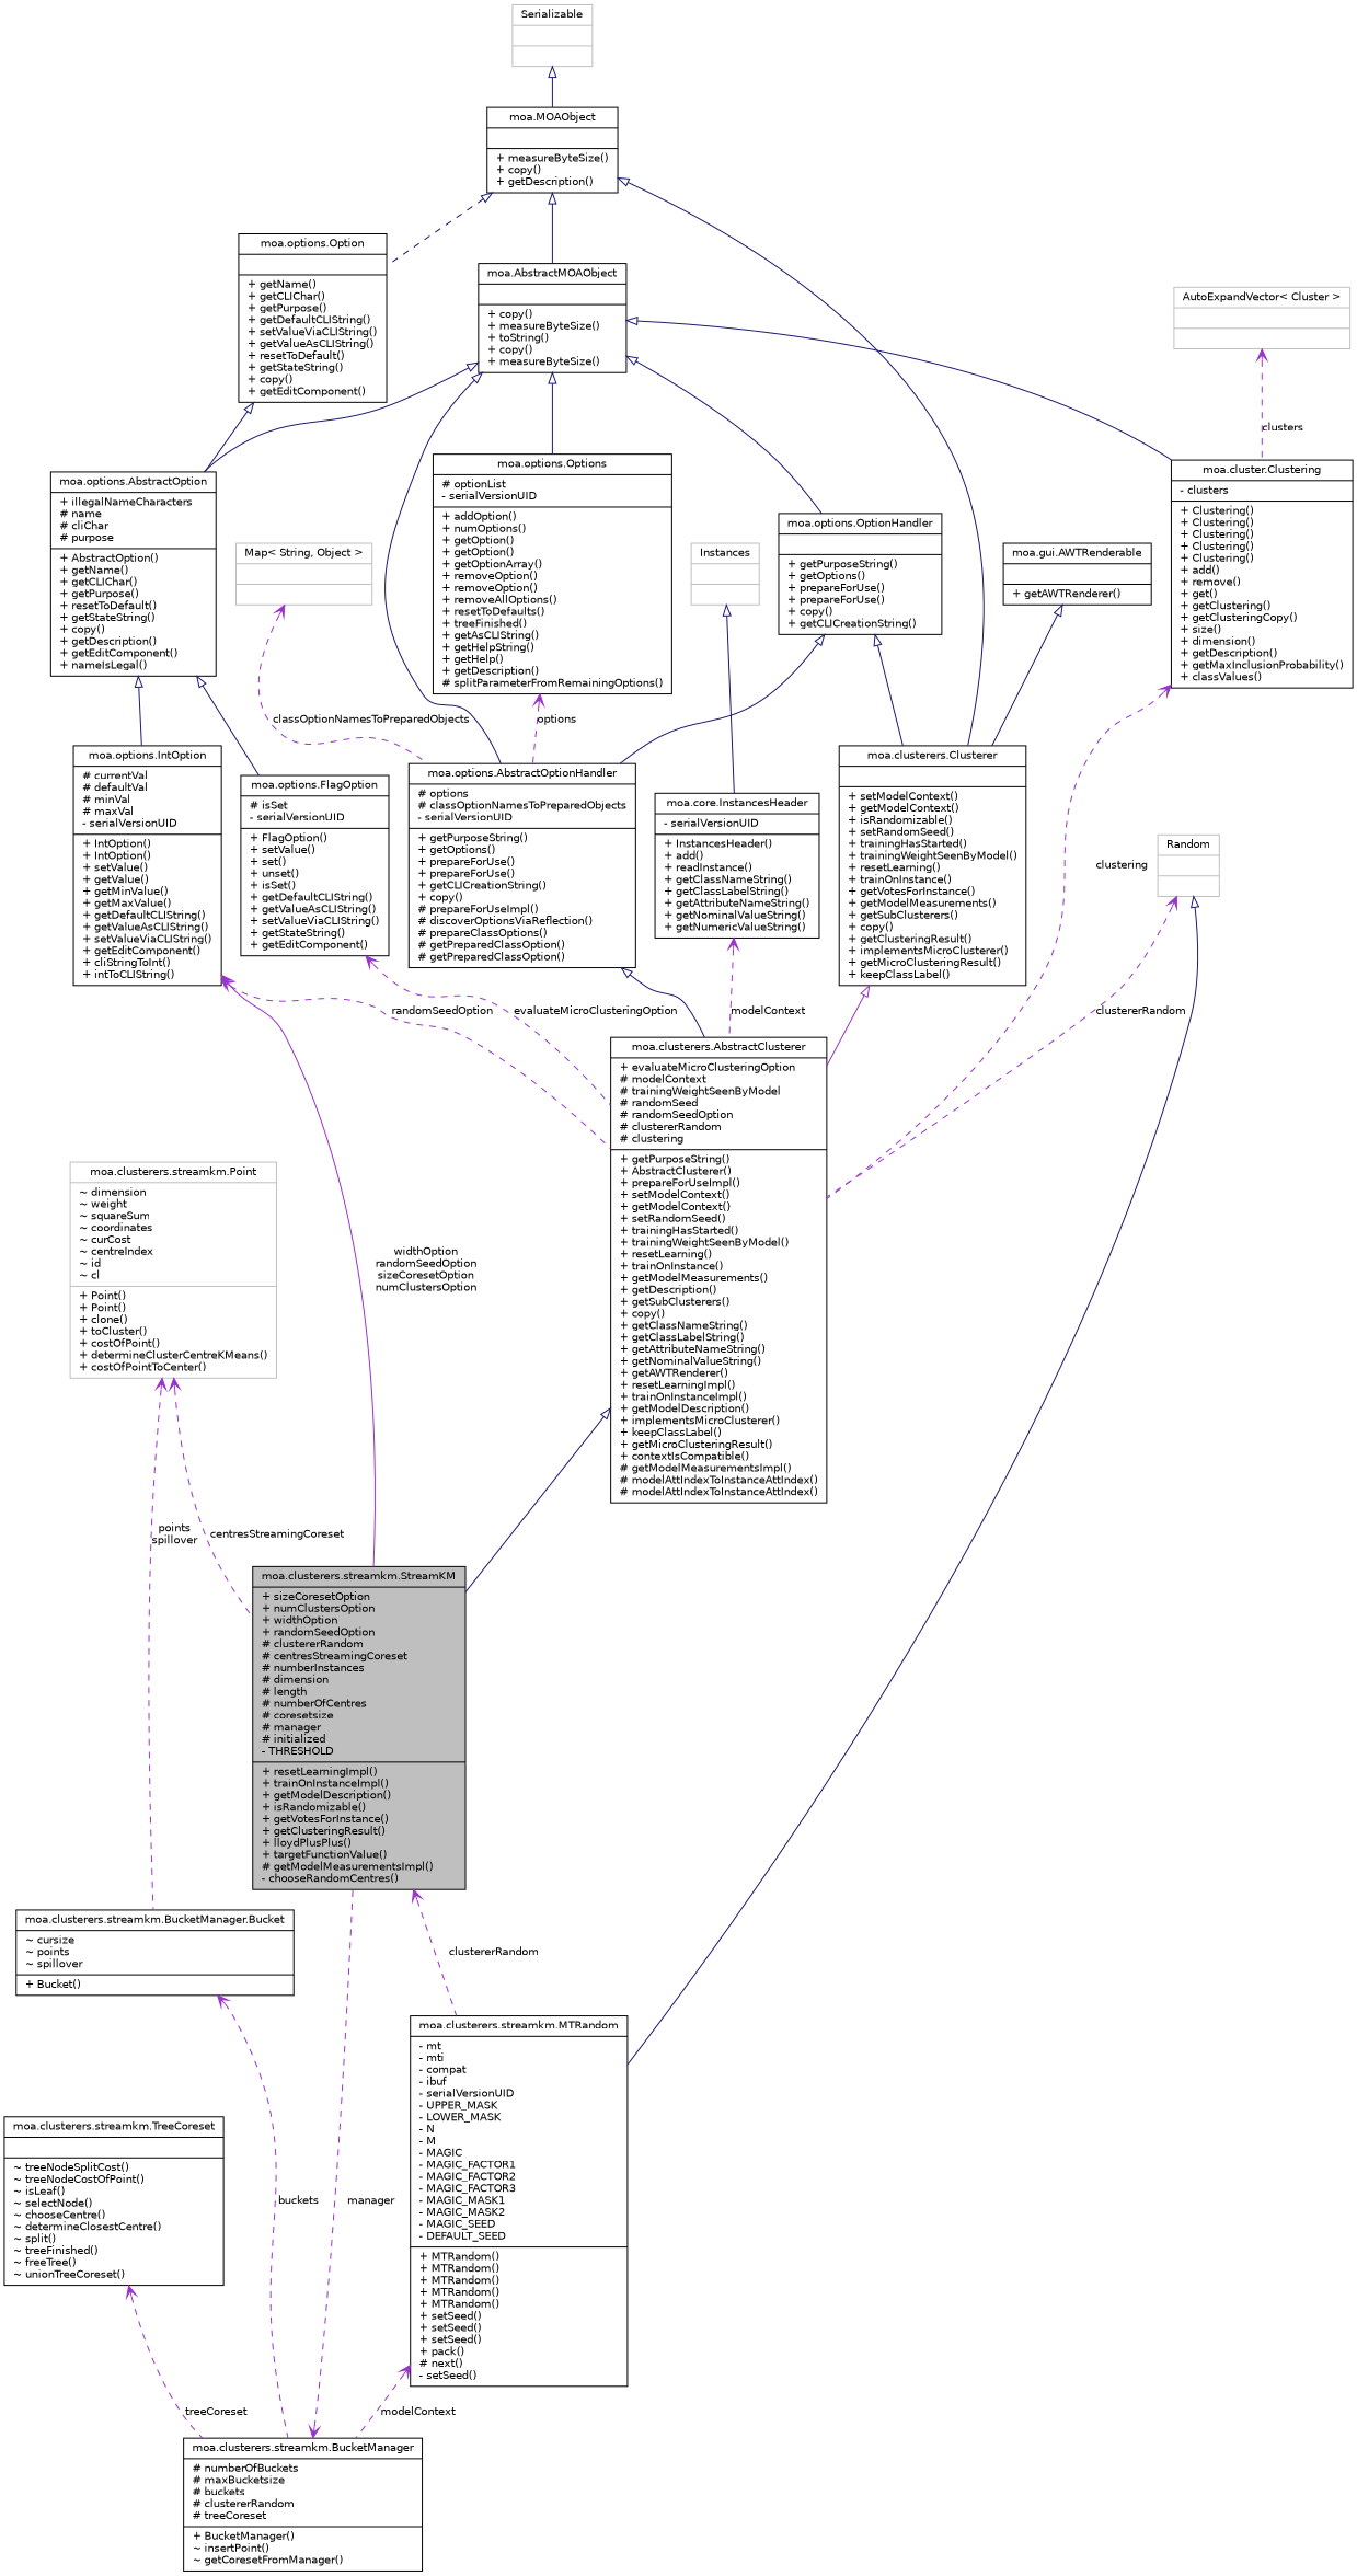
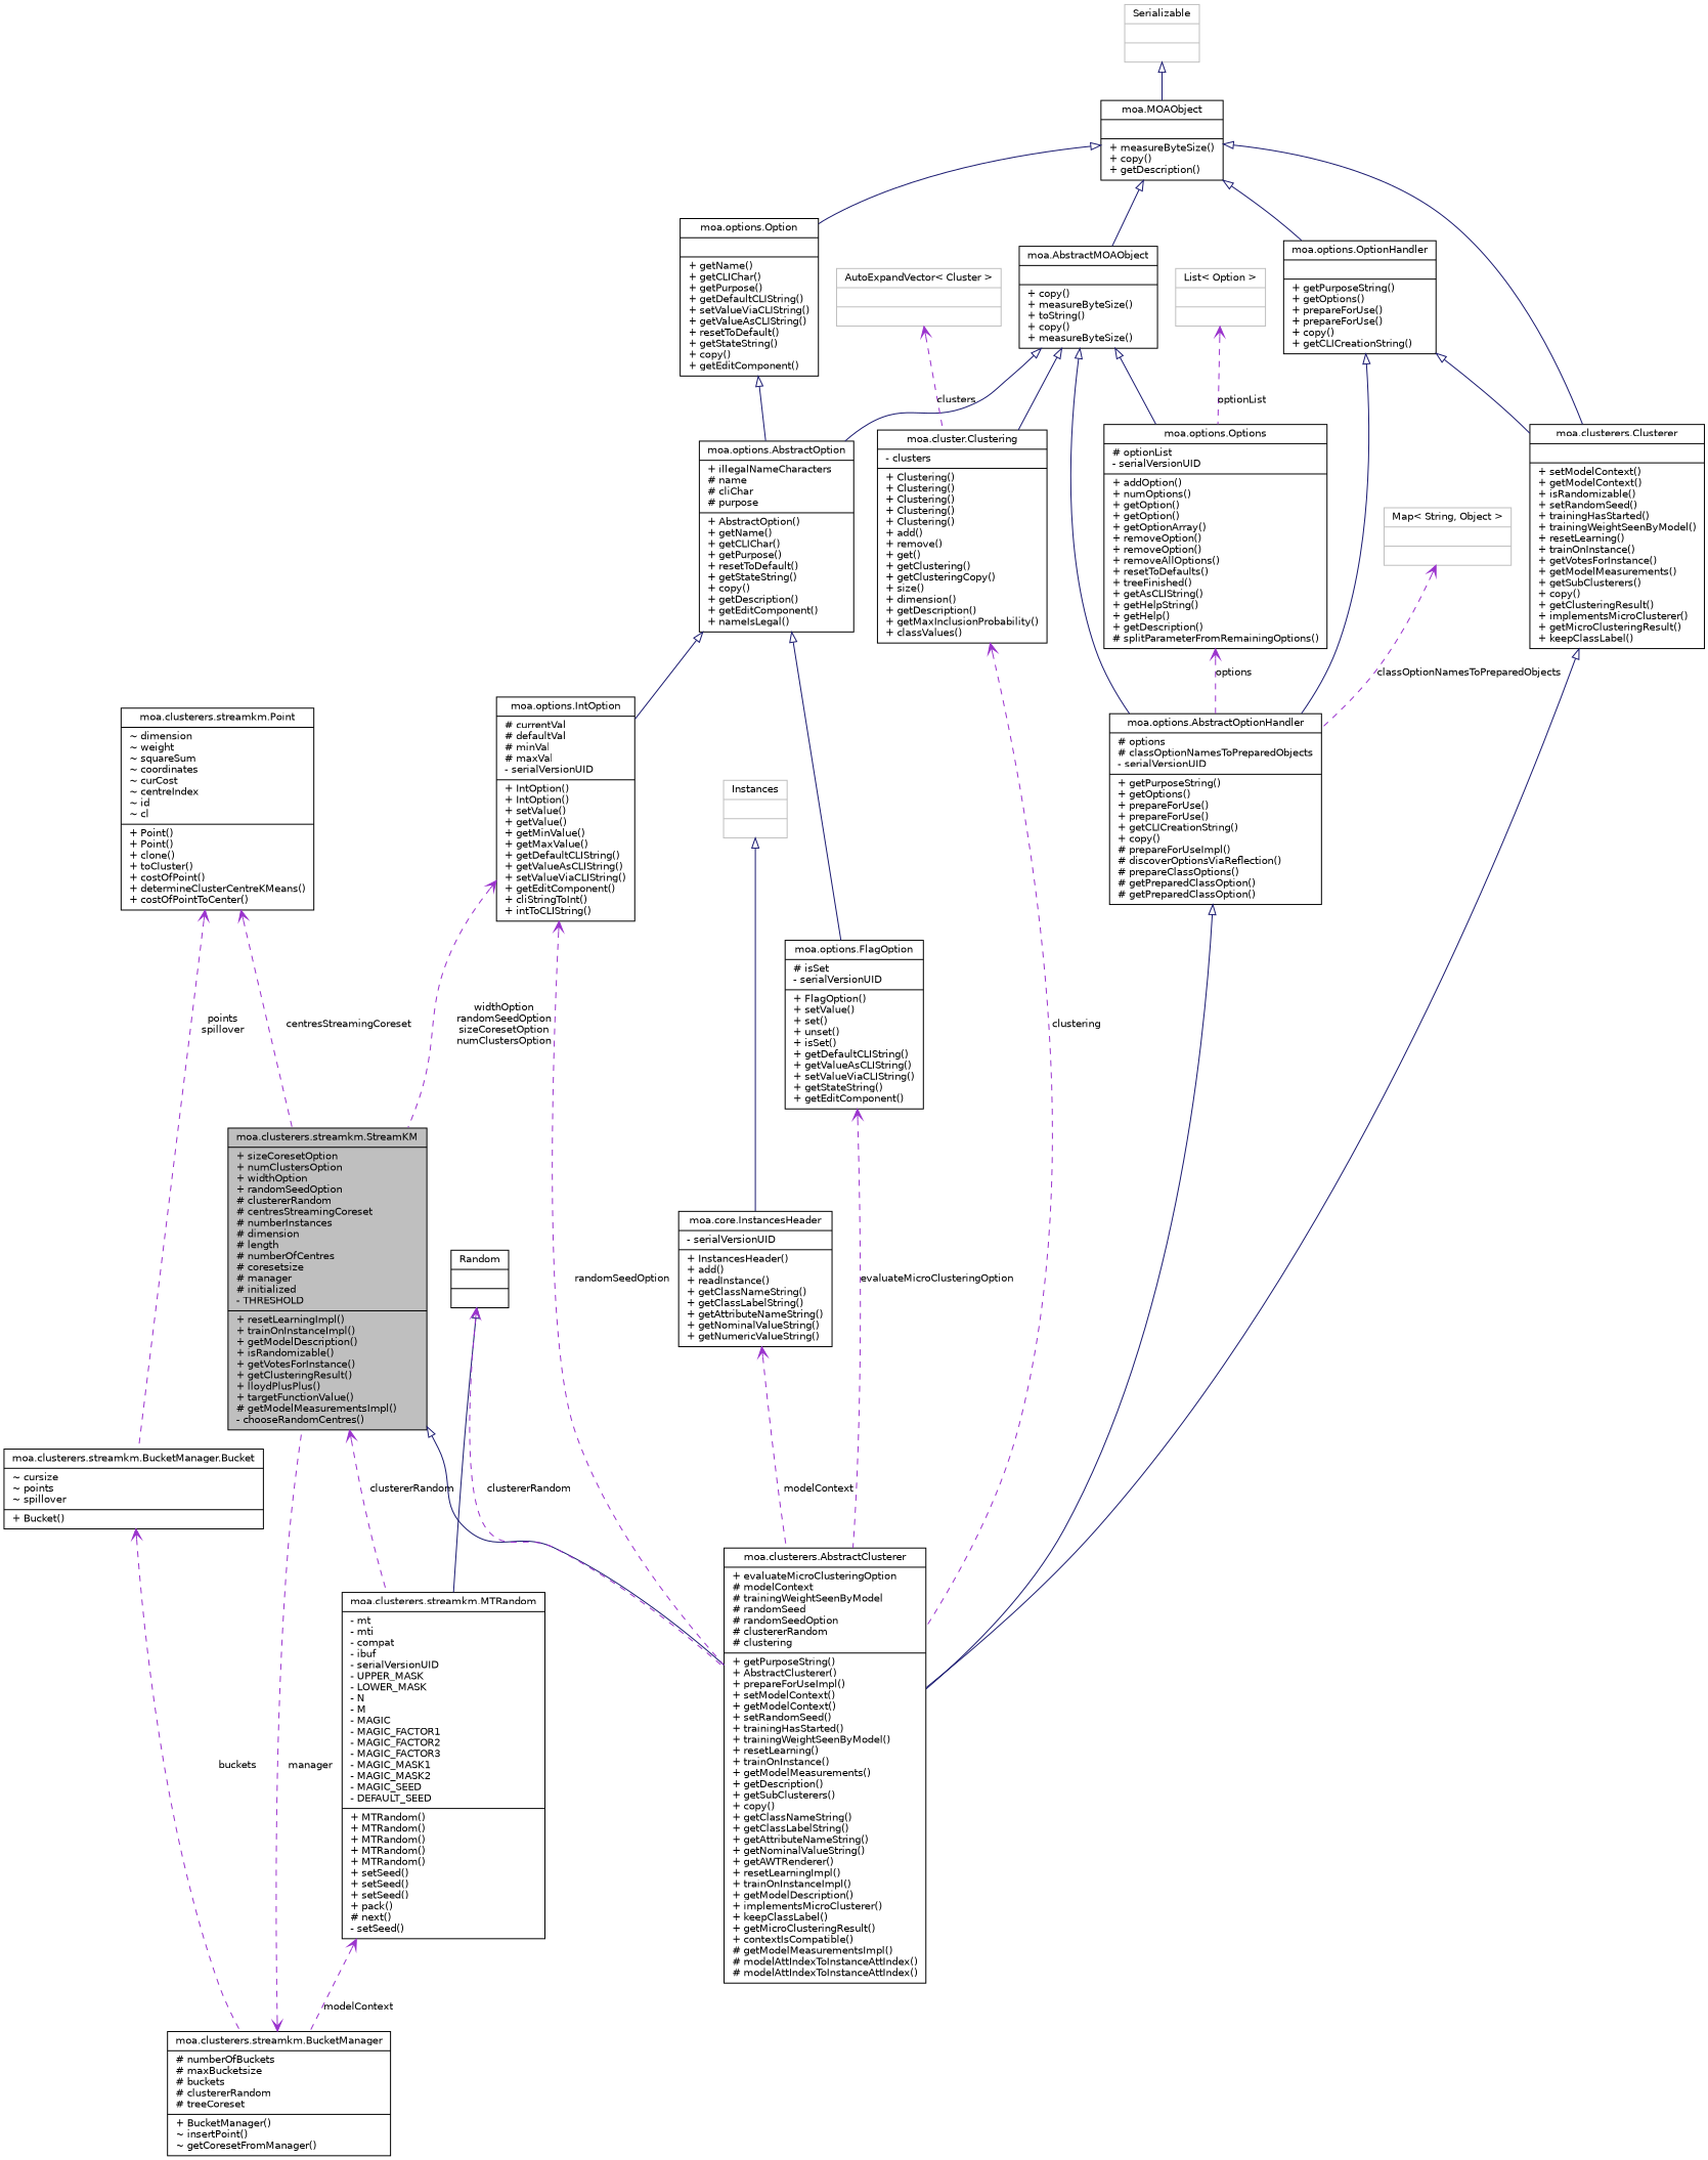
  digraph {
    node [color=black fillcolor=white fontname=Helvetica fontsize=10 shape=record style=filled]
    edge [arrowtail=empty color=midnightblue dir=back fontname=Helvetica fontsize=10 labelfontname=Helvetica labelfontsize=10 style=solid]
    n1 [fillcolor=grey75 fontcolor=black height=0.2 label="{moa.clusterers.streamkm.StreamKM\n|+ sizeCoresetOption\l+ numClustersOption\l+ widthOption\l+ randomSeedOption\l# clustererRandom\l# centresStreamingCoreset\l# numberInstances\l# dimension\l# length\l# numberOfCentres\l# coresetsize\l# manager\l# initialized\l- THRESHOLD\l|+ resetLearningImpl()\l+ trainOnInstanceImpl()\l+ getModelDescription()\l+ isRandomizable()\l+ getVotesForInstance()\l+ getClusteringResult()\l+ lloydPlusPlus()\l+ targetFunctionValue()\l# getModelMeasurementsImpl()\l- chooseRandomCentres()\l}" width=0.4]
    n2 [height=0.2 label="{moa.clusterers.streamkm.MTRandom\n|- mt\l- mti\l- compat\l- ibuf\l- serialVersionUID\l- UPPER_MASK\l- LOWER_MASK\l- N\l- M\l- MAGIC\l- MAGIC_FACTOR1\l- MAGIC_FACTOR2\l- MAGIC_FACTOR3\l- MAGIC_MASK1\l- MAGIC_MASK2\l- MAGIC_SEED\l- DEFAULT_SEED\l|+ MTRandom()\l+ MTRandom()\l+ MTRandom()\l+ MTRandom()\l+ MTRandom()\l+ setSeed()\l+ setSeed()\l+ setSeed()\l+ pack()\l# next()\l- setSeed()\l}" width=0.4]
    n3 [height=0.2 label="{moa.clusterers.AbstractClusterer\n|+ evaluateMicroClusteringOption\l# modelContext\l# trainingWeightSeenByModel\l# randomSeed\l# randomSeedOption\l# clustererRandom\l# clustering\l|+ getPurposeString()\l+ AbstractClusterer()\l+ prepareForUseImpl()\l+ setModelContext()\l+ getModelContext()\l+ setRandomSeed()\l+ trainingHasStarted()\l+ trainingWeightSeenByModel()\l+ resetLearning()\l+ trainOnInstance()\l+ getModelMeasurements()\l+ getDescription()\l+ getSubClusterers()\l+ copy()\l+ getClassNameString()\l+ getClassLabelString()\l+ getAttributeNameString()\l+ getNominalValueString()\l+ getAWTRenderer()\l+ resetLearningImpl()\l+ trainOnInstanceImpl()\l+ getModelDescription()\l+ implementsMicroClusterer()\l+ keepClassLabel()\l+ getMicroClusteringResult()\l+ contextIsCompatible()\l# getModelMeasurementsImpl()\l# modelAttIndexToInstanceAttIndex()\l# modelAttIndexToInstanceAttIndex()\l}" width=0.4]
    n4 [height=0.2 label="{moa.options.AbstractOptionHandler\n|# options\l# classOptionNamesToPreparedObjects\l- serialVersionUID\l|+ getPurposeString()\l+ getOptions()\l+ prepareForUse()\l+ prepareForUse()\l+ getCLICreationString()\l+ copy()\l# prepareForUseImpl()\l# discoverOptionsViaReflection()\l# prepareClassOptions()\l# getPreparedClassOption()\l# getPreparedClassOption()\l}" width=0.4]
    n5 [height=0.2 label="{moa.AbstractMOAObject\n||+ copy()\l+ measureByteSize()\l+ toString()\l+ copy()\l+ measureByteSize()\l}" width=0.4]
    n6 [height=0.2 label="{moa.options.Options\n|# optionList\l- serialVersionUID\l|+ addOption()\l+ numOptions()\l+ getOption()\l+ getOption()\l+ getOptionArray()\l+ removeOption()\l+ removeOption()\l+ removeAllOptions()\l+ resetToDefaults()\l+ treeFinished()\l+ getAsCLIString()\l+ getHelpString()\l+ getHelp()\l+ getDescription()\l# splitParameterFromRemainingOptions()\l}" width=0.4]
    n7 [height=0.2 label="{moa.cluster.Clustering\n|- clusters\l|+ Clustering()\l+ Clustering()\l+ Clustering()\l+ Clustering()\l+ Clustering()\l+ add()\l+ remove()\l+ get()\l+ getClustering()\l+ getClusteringCopy()\l+ size()\l+ dimension()\l+ getDescription()\l+ getMaxInclusionProbability()\l+ classValues()\l}" width=0.4]
    n8 [height=0.2 label="{moa.options.AbstractOption\n|+ illegalNameCharacters\l# name\l# cliChar\l# purpose\l|+ AbstractOption()\l+ getName()\l+ getCLIChar()\l+ getPurpose()\l+ resetToDefault()\l+ getStateString()\l+ copy()\l+ getDescription()\l+ getEditComponent()\l+ nameIsLegal()\l}" width=0.4]
    n9 [height=0.2 label="{moa.options.IntOption\n|# currentVal\l# defaultVal\l# minVal\l# maxVal\l- serialVersionUID\l|+ IntOption()\l+ IntOption()\l+ setValue()\l+ getValue()\l+ getMinValue()\l+ getMaxValue()\l+ getDefaultCLIString()\l+ getValueAsCLIString()\l+ setValueViaCLIString()\l+ getEditComponent()\l+ cliStringToInt()\l+ intToCLIString()\l}" width=0.4]
    n10 [height=0.2 label="{moa.options.FlagOption\n|# isSet\l- serialVersionUID\l|+ FlagOption()\l+ setValue()\l+ set()\l+ unset()\l+ isSet()\l+ getDefaultCLIString()\l+ getValueAsCLIString()\l+ setValueViaCLIString()\l+ getStateString()\l+ getEditComponent()\l}" width=0.4]
    n11 [height=0.2 label="{moa.MOAObject\n||+ measureByteSize()\l+ copy()\l+ getDescription()\l}" width=0.4]
    n12 [height=0.2 label="{moa.options.OptionHandler\n||+ getPurposeString()\l+ getOptions()\l+ prepareForUse()\l+ prepareForUse()\l+ copy()\l+ getCLICreationString()\l}" width=0.4]
    n13 [height=0.2 label="{moa.clusterers.Clusterer\n||+ setModelContext()\l+ getModelContext()\l+ isRandomizable()\l+ setRandomSeed()\l+ trainingHasStarted()\l+ trainingWeightSeenByModel()\l+ resetLearning()\l+ trainOnInstance()\l+ getVotesForInstance()\l+ getModelMeasurements()\l+ getSubClusterers()\l+ copy()\l+ getClusteringResult()\l+ implementsMicroClusterer()\l+ getMicroClusteringResult()\l+ keepClassLabel()\l}" width=0.4]
    n14 [height=0.2 label="{moa.options.Option\n||+ getName()\l+ getCLIChar()\l+ getPurpose()\l+ getDefaultCLIString()\l+ setValueViaCLIString()\l+ getValueAsCLIString()\l+ resetToDefault()\l+ getStateString()\l+ copy()\l+ getEditComponent()\l}" width=0.4]
    n15 [color=grey75 height=0.2 label="{Serializable\n||}" width=0.4]
    n16 [color=grey75 height=0.2 label="{Map\< String, Object \>\n||}" width=0.4]
-   n18 [height=0.2 label="{moa.gui.AWTRenderable\n||+ getAWTRenderer()\l}" width=0.4]
+   n17 [color=grey75 height=0.2 label="{List\< Option \>\n||}" width=0.4]
    n19 [color=grey75 height=0.2 label="{AutoExpandVector\< Cluster \>\n||}" width=0.4]
    n20 [height=0.2 label="{moa.core.InstancesHeader\n|- serialVersionUID\l|+ InstancesHeader()\l+ add()\l+ readInstance()\l+ getClassNameString()\l+ getClassLabelString()\l+ getAttributeNameString()\l+ getNominalValueString()\l+ getNumericValueString()\l}" width=0.4]
    n21 [color=grey75 height=0.2 label="{Instances\n||}" width=0.4]
-   n22 [color=grey75 height=0.2 label="{Random\n||}" width=0.4]
+   n22 [height=0.2 label="{Random\n||}" width=0.4]
    n23 [height=0.2 label="{moa.clusterers.streamkm.BucketManager\n|# numberOfBuckets\l# maxBucketsize\l# buckets\l# clustererRandom\l# treeCoreset\l|+ BucketManager()\l~ insertPoint()\l~ getCoresetFromManager()\l}" width=0.4]
-   n24 [height=0.2 label="{moa.clusterers.streamkm.TreeCoreset\n||~ treeNodeSplitCost()\l~ treeNodeCostOfPoint()\l~ isLeaf()\l~ selectNode()\l~ chooseCentre()\l~ determineClosestCentre()\l~ split()\l~ treeFinished()\l~ freeTree()\l~ unionTreeCoreset()\l}" width=0.4]
    n25 [height=0.2 label="{moa.clusterers.streamkm.BucketManager.Bucket\n|~ cursize\l~ points\l~ spillover\l|+ Bucket()\l}" width=0.4]
-   n26 [color=grey75 height=0.2 label="{moa.clusterers.streamkm.Point\n|~ dimension\l~ weight\l~ squareSum\l~ coordinates\l~ curCost\l~ centreIndex\l~ id\l~ cl\l|+ Point()\l+ Point()\l+ clone()\l+ toCluster()\l+ costOfPoint()\l+ determineClusterCentreKMeans()\l+ costOfPointToCenter()\l}" width=0.4]
+   n26 [height=0.2 label="{moa.clusterers.streamkm.Point\n|~ dimension\l~ weight\l~ squareSum\l~ coordinates\l~ curCost\l~ centreIndex\l~ id\l~ cl\l|+ Point()\l+ Point()\l+ clone()\l+ toCluster()\l+ costOfPoint()\l+ determineClusterCentreKMeans()\l+ costOfPointToCenter()\l}" width=0.4]
    n1 -> n2 [arrowtail=open color=darkorchid3 label=clustererRandom style=dashed]
    n2 -> n23 [arrowtail=open color=darkorchid3 label=modelContext style=dashed]
-   n3 -> n1
+   n1 -> n3
    n4 -> n3
    n5 -> n4
    n5 -> n6
    n5 -> n7
    n5 -> n8
    n6 -> n4 [arrowtail=open color=darkorchid3 label=options style=dashed]
    n7 -> n3 [arrowtail=open color=darkorchid3 label=clustering style=dashed]
    n8 -> n9
    n8 -> n10
-   n9 -> n1 [arrowtail=open color=darkorchid3 label="widthOption\nrandomSeedOption\nsizeCoresetOption\nnumClustersOption"]
+   n9 -> n1 [arrowtail=open color=darkorchid3 label="widthOption\nrandomSeedOption\nsizeCoresetOption\nnumClustersOption" style=dashed]
    n9 -> n3 [arrowtail=open color=darkorchid3 label=randomSeedOption style=dashed]
    n10 -> n3 [arrowtail=open color=darkorchid3 label=evaluateMicroClusteringOption style=dashed]
    n11 -> n5
-   n5 -> n12
+   n11 -> n12
    n11 -> n13
-   n11 -> n14 [style=dashed]
+   n11 -> n14
    n12 -> n4
    n12 -> n13
-   n13 -> n3 [color=darkorchid3]
+   n13 -> n3
    n14 -> n8
    n15 -> n11
    n16 -> n4 [arrowtail=open color=darkorchid3 label=classOptionNamesToPreparedObjects style=dashed]
-   n18 -> n13
+   n17 -> n6 [arrowtail=open color=darkorchid3 label=optionList style=dashed]
    n19 -> n7 [arrowtail=open color=darkorchid3 label=clusters style=dashed]
    n20 -> n3 [arrowtail=open color=darkorchid3 label=modelContext style=dashed]
    n21 -> n20
    n22 -> n2
    n22 -> n3 [arrowtail=open color=darkorchid3 label=clustererRandom style=dashed]
    n23 -> n1 [arrowtail=open color=darkorchid3 label=manager style=dashed]
-   n24 -> n23 [arrowtail=open color=darkorchid3 label=treeCoreset style=dashed]
    n25 -> n23 [arrowtail=open color=darkorchid3 label=buckets style=dashed]
    n26 -> n1 [arrowtail=open color=darkorchid3 label=centresStreamingCoreset style=dashed]
    n26 -> n25 [arrowtail=open color=darkorchid3 label="points\nspillover" style=dashed]
  }
